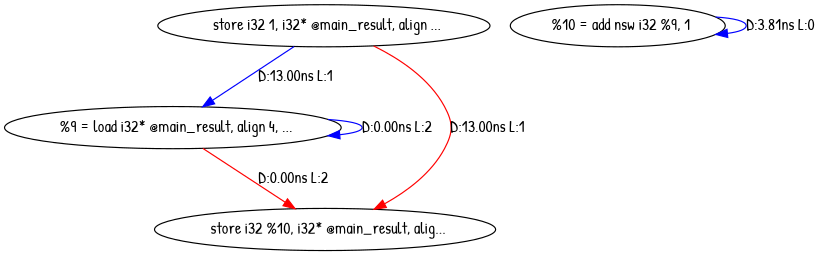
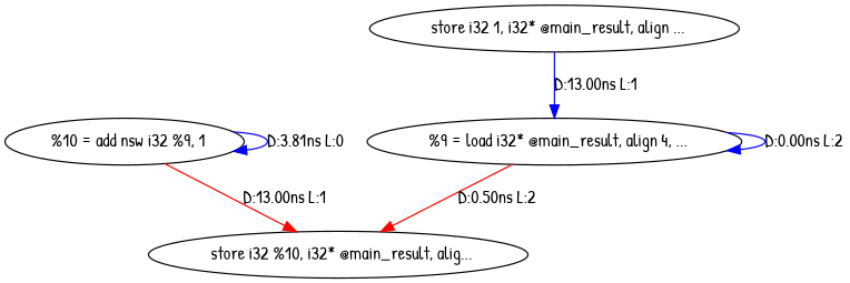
  digraph {
    fontname="Patrick Hand"
    node [fontname="Patrick Hand"]
    edge [color=blue fontname="Patrick Hand"]
    n1 [label="  %9 = load i32* @main_result, align 4, ..."]
    n2 [label="  store i32 %10, i32* @main_result, alig..."]
    n3 [label="  store i32 1, i32* @main_result, align ..."]
    n4 [label="  %10 = add nsw i32 %9, 1"]
    n1 -> n1 [label="D:0.00ns L:2"]
-   n1 -> n2 [color=red label="D:0.00ns L:2"]
+   n1 -> n2 [color=red label="D:0.50ns L:2"]
    n3 -> n1 [label="D:13.00ns L:1"]
-   n3 -> n2 [color=red label="D:13.00ns L:1"]
+   n4 -> n2 [color=red label="D:13.00ns L:1"]
    n4 -> n4 [label="D:3.81ns L:0"]
  }
